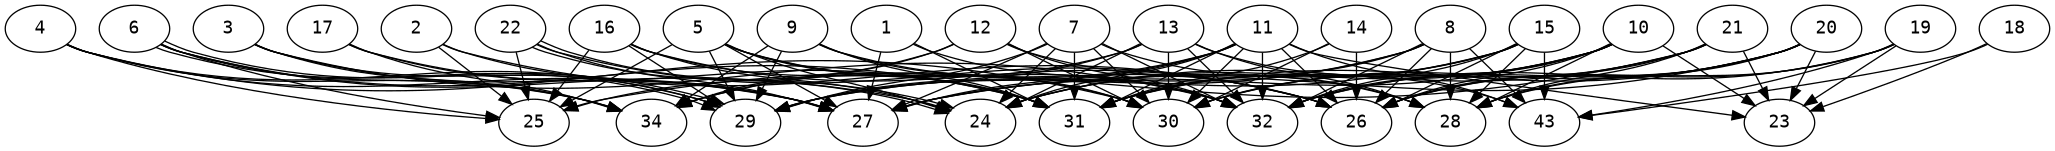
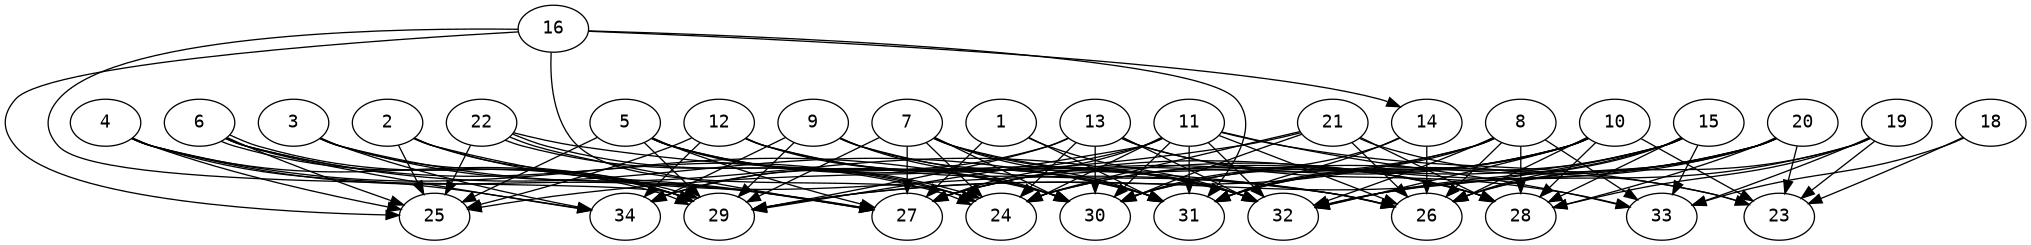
  digraph {
    fontname="DejaVu Sans Mono"
    node [alpha=0.04 fontname="DejaVu Sans Mono"]
    edge [fontname="DejaVu Sans Mono"]
    1 [expect_size=35381248]
    27 [alpha=0.12 expect_size=11549696]
    31 [alpha=0.12 expect_size=44068864]
    32 [alpha=0.09 expect_size=21224448]
    2 [expect_size=24971264]
    25 [alpha=0.09 expect_size=34926592]
    26 [alpha=0.03 expect_size=30456832]
    29 [alpha=0.18 expect_size=9120768]
    3 [expect_size=27927552]
    34 [alpha=0.03 expect_size=6909952]
    4 [alpha=0.06 expect_size=32901120]
    30 [alpha=0.03 expect_size=18623488]
    5 [alpha=0.01 expect_size=39906304]
    24 [alpha=0.05 expect_size=15283200]
    6 [alpha=0.13 expect_size=29398016]
    7 [alpha=0.18 expect_size=39667712]
    28 [alpha=0.08 expect_size=48133120]
    8 [alpha=0.11 expect_size=21794816]
-   33 [alpha=0.18 expect_size=17004544 label=43]
+   33 [alpha=0.18 expect_size=17004544]
    9 [expect_size=38862848]
    10 [alpha=0.07 expect_size=41248768]
    23 [alpha=0.16 expect_size=37359616]
    11 [alpha=0.19 expect_size=14321664]
    12 [alpha=0.19 expect_size=23750656]
    13 [alpha=0.11 expect_size=33155072]
    14 [alpha=0.08 expect_size=43370496]
    15 [alpha=0.18 expect_size=10644480]
    16 [alpha=0.12 expect_size=14006272]
-   17 [alpha=0.16 expect_size=44572672]
    18 [alpha=0.03 expect_size=38688768]
    19 [expect_size=16568320]
    20 [alpha=0.11 expect_size=26373120]
    21 [alpha=0.10 expect_size=43247616]
    22 [alpha=0.18 expect_size=40845312]
    1 -> 27
    1 -> 31
    1 -> 32
    2 -> 27
    2 -> 25
    2 -> 26
+   2 -> 29
    3 -> 27
    3 -> 32
    3 -> 29
    3 -> 34
    4 -> 27
    4 -> 25
    4 -> 29
    4 -> 34
    4 -> 30
    5 -> 27
    5 -> 31
    5 -> 32
    5 -> 25
    5 -> 29
    5 -> 30
    5 -> 24
    6 -> 31
    6 -> 25
    6 -> 29
    6 -> 29
    6 -> 34
    6 -> 24
    7 -> 27
    7 -> 31
    7 -> 32
    7 -> 29
    7 -> 30
    7 -> 24
    7 -> 28
    8 -> 27
    8 -> 31
    8 -> 32
    8 -> 26
    8 -> 29
    8 -> 28
    8 -> 33
    9 -> 31
    9 -> 26
    9 -> 29
    9 -> 34
    9 -> 30
    10 -> 27
    10 -> 31
    10 -> 32
    10 -> 26
    10 -> 30
    10 -> 24
    10 -> 28
    10 -> 23
    11 -> 27
    11 -> 31
    11 -> 32
    11 -> 26
    11 -> 29
    11 -> 34
    11 -> 30
    11 -> 24
    11 -> 33
    11 -> 23
    12 -> 32
    12 -> 25
    12 -> 34
    12 -> 30
    12 -> 28
    13 -> 32
    13 -> 29
    13 -> 34
    13 -> 30
    13 -> 24
    13 -> 28
    13 -> 33
    14 -> 31
    14 -> 26
    14 -> 30
    15 -> 31
    15 -> 32
    15 -> 26
    15 -> 29
    15 -> 24
    15 -> 28
    15 -> 33
    16 -> 31
    16 -> 25
-   16 -> 26
+   16 -> 14
    16 -> 29
    16 -> 24
-   17 -> 27
-   17 -> 31
-   17 -> 34
    18 -> 33
    18 -> 23
    19 -> 32
    19 -> 26
    19 -> 28
    19 -> 33
    19 -> 23
    20 -> 27
    20 -> 31
    20 -> 32
    20 -> 26
    20 -> 30
    20 -> 28
    20 -> 23
    21 -> 25
    21 -> 26
    21 -> 30
    21 -> 24
    21 -> 28
    21 -> 23
    22 -> 27
    22 -> 25
    22 -> 26
    22 -> 24
    22 -> 24
  }
